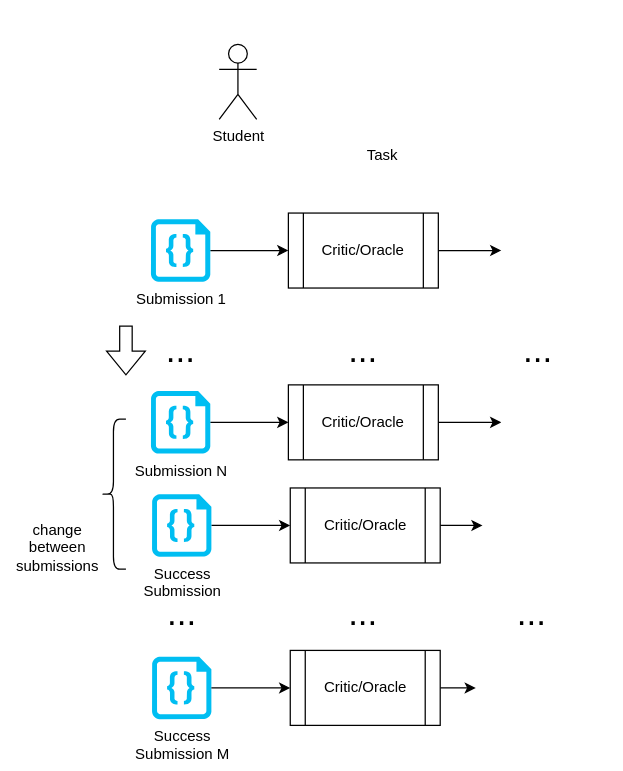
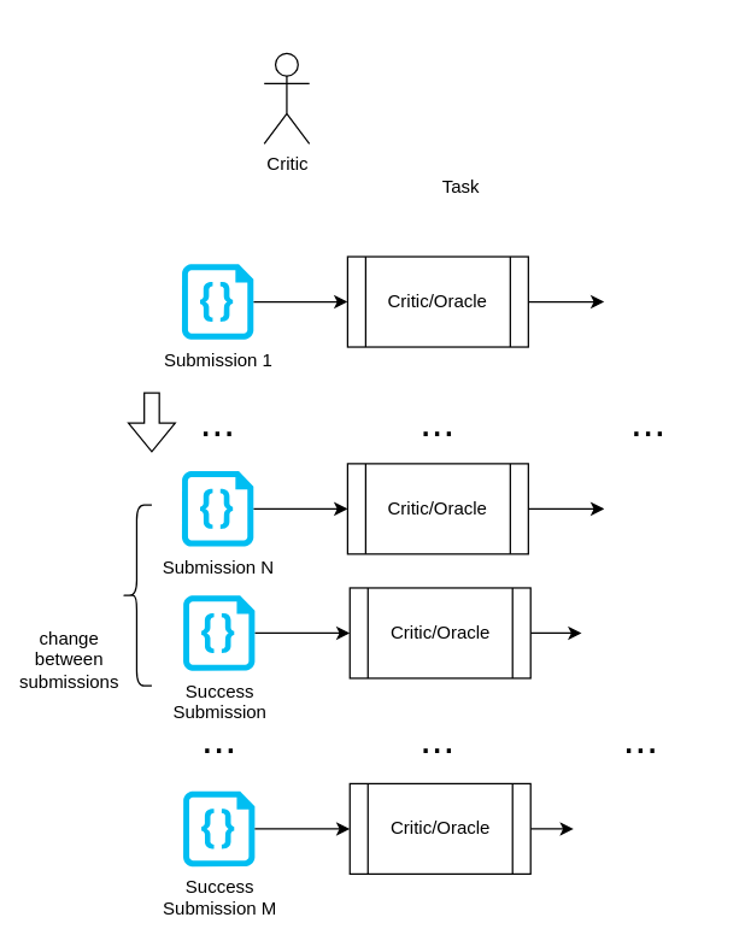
  <mxCell id="0" />
  <mxCell id="1" parent="0" />
- <mxCell id="2" value="Student" style="shape=umlActor;verticalLabelPosition=bottom;verticalAlign=top;html=1;outlineConnect=0;" vertex="1" parent="1"><mxGeometry x="174.63" y="35" width="30" height="60" as="geometry" /></mxCell>
+ <mxCell id="2" value="Critic" style="shape=umlActor;verticalLabelPosition=bottom;verticalAlign=top;html=1;outlineConnect=0;" vertex="1" parent="1"><mxGeometry x="174.63" y="35" width="30" height="60" as="geometry" /></mxCell>
  <mxCell id="3" style="edgeStyle=orthogonalEdgeStyle;rounded=0;orthogonalLoop=1;jettySize=auto;html=1;" edge="1" parent="1" source="4" target="8"><mxGeometry relative="1" as="geometry" /></mxCell>
  <mxCell id="4" value="Submission 1" style="verticalLabelPosition=bottom;html=1;verticalAlign=top;align=center;strokeColor=none;fillColor=#00BEF2;shape=mxgraph.azure.code_file;pointerEvents=1;" vertex="1" parent="1"><mxGeometry x="120" y="175" width="47.5" height="50" as="geometry" /></mxCell>
  <mxCell id="5" value="" style="shape=image;html=1;verticalAlign=top;verticalLabelPosition=bottom;labelBackgroundColor=#ffffff;imageAspect=0;aspect=fixed;image=https://cdn4.iconfinder.com/data/icons/flat-business-3/512/Flat_business-3-128.png;imageBackground=default;" vertex="1" parent="1"><mxGeometry x="400.37" y="170" width="60" height="60" as="geometry" /></mxCell>
  <mxCell id="6" value="Task" style="shape=image;html=1;verticalAlign=top;verticalLabelPosition=bottom;labelBackgroundColor=#ffffff;imageAspect=0;aspect=fixed;image=https://cdn3.iconfinder.com/data/icons/user-interface-169/32/dicument-128.png" vertex="1" parent="1"><mxGeometry x="260" y="20" width="90" height="90" as="geometry" /></mxCell>
  <mxCell id="7" style="edgeStyle=orthogonalEdgeStyle;rounded=0;orthogonalLoop=1;jettySize=auto;html=1;" edge="1" parent="1" source="8" target="5"><mxGeometry relative="1" as="geometry" /></mxCell>
  <mxCell id="8" value="Critic/Oracle" style="shape=process;whiteSpace=wrap;html=1;backgroundOutline=1;" vertex="1" parent="1"><mxGeometry x="230" y="170" width="120" height="60" as="geometry" /></mxCell>
  <mxCell id="9" value="&lt;div&gt;Success &lt;br&gt;&lt;/div&gt;&lt;div&gt;Submission M&lt;br&gt;&lt;/div&gt;" style="verticalLabelPosition=bottom;html=1;verticalAlign=top;align=center;strokeColor=none;fillColor=#00BEF2;shape=mxgraph.azure.code_file;pointerEvents=1;" vertex="1" parent="1"><mxGeometry x="120.88" y="525" width="47.5" height="50" as="geometry" /></mxCell>
  <mxCell id="10" style="edgeStyle=orthogonalEdgeStyle;rounded=0;orthogonalLoop=1;jettySize=auto;html=1;fontSize=28;" edge="1" parent="1" source="11" target="15"><mxGeometry relative="1" as="geometry" /></mxCell>
  <mxCell id="11" value="Submission N" style="verticalLabelPosition=bottom;html=1;verticalAlign=top;align=center;strokeColor=none;fillColor=#00BEF2;shape=mxgraph.azure.code_file;pointerEvents=1;" vertex="1" parent="1"><mxGeometry x="120" y="312.5" width="47.5" height="50" as="geometry" /></mxCell>
  <mxCell id="12" value="&lt;div&gt;change&lt;/div&gt;&lt;div&gt;between &lt;br&gt;&lt;/div&gt;&lt;div&gt;submissions&lt;br&gt;&lt;/div&gt;" style="shape=image;html=1;verticalAlign=top;verticalLabelPosition=bottom;labelBackgroundColor=#ffffff;imageAspect=0;aspect=fixed;image=https://cdn0.iconfinder.com/data/icons/google-material-design-3-0/48/ic_change_history_48px-128.png" vertex="1" parent="1"><mxGeometry x="20" y="360" width="50" height="50" as="geometry" /></mxCell>
  <mxCell id="13" value="&lt;div style=&quot;font-size: 28px;&quot;&gt;...&lt;/div&gt;" style="text;html=1;strokeColor=none;fillColor=none;align=center;verticalAlign=middle;whiteSpace=wrap;rounded=0;" vertex="1" parent="1"><mxGeometry x="113.75" y="265" width="60" height="30" as="geometry" /></mxCell>
  <mxCell id="14" style="edgeStyle=orthogonalEdgeStyle;rounded=0;orthogonalLoop=1;jettySize=auto;html=1;fontSize=28;" edge="1" parent="1" source="15" target="16"><mxGeometry relative="1" as="geometry"><mxPoint x="402.5" y="337.5" as="targetPoint" /></mxGeometry></mxCell>
  <mxCell id="15" value="Critic/Oracle" style="shape=process;whiteSpace=wrap;html=1;backgroundOutline=1;" vertex="1" parent="1"><mxGeometry x="230" y="307.5" width="120" height="60" as="geometry" /></mxCell>
  <mxCell id="16" value="" style="shape=image;html=1;verticalAlign=top;verticalLabelPosition=bottom;labelBackgroundColor=#ffffff;imageAspect=0;aspect=fixed;image=https://cdn4.iconfinder.com/data/icons/flat-business-3/512/Flat_business-3-128.png;imageBackground=default;" vertex="1" parent="1"><mxGeometry x="400.37" y="307.5" width="60" height="60" as="geometry" /></mxCell>
  <mxCell id="17" style="edgeStyle=orthogonalEdgeStyle;rounded=0;orthogonalLoop=1;jettySize=auto;html=1;fontSize=28;exitX=1;exitY=0.5;exitDx=0;exitDy=0;exitPerimeter=0;" edge="1" parent="1" source="28" target="19"><mxGeometry relative="1" as="geometry"><mxPoint x="169" y="420" as="sourcePoint" /></mxGeometry></mxCell>
  <mxCell id="18" style="edgeStyle=orthogonalEdgeStyle;rounded=0;orthogonalLoop=1;jettySize=auto;html=1;fontSize=28;" edge="1" parent="1" source="19" target="20"><mxGeometry relative="1" as="geometry"><mxPoint x="421.5" y="420" as="targetPoint" /></mxGeometry></mxCell>
  <mxCell id="19" value="Critic/Oracle" style="shape=process;whiteSpace=wrap;html=1;backgroundOutline=1;" vertex="1" parent="1"><mxGeometry x="231.5" y="390" width="120" height="60" as="geometry" /></mxCell>
  <mxCell id="20" value="" style="shape=image;html=1;verticalAlign=top;verticalLabelPosition=bottom;labelBackgroundColor=#ffffff;imageAspect=0;aspect=fixed;image=https://cdn3.iconfinder.com/data/icons/flat-actions-icons-9/792/Tick_Mark_Circle-128.png;fontSize=28;" vertex="1" parent="1"><mxGeometry x="385.37" y="375" width="90" height="90" as="geometry" /></mxCell>
  <mxCell id="21" value="&lt;div style=&quot;font-size: 28px;&quot;&gt;...&lt;/div&gt;" style="text;html=1;strokeColor=none;fillColor=none;align=center;verticalAlign=middle;whiteSpace=wrap;rounded=0;" vertex="1" parent="1"><mxGeometry x="260" y="265" width="60" height="30" as="geometry" /></mxCell>
  <mxCell id="22" value="&lt;div style=&quot;font-size: 28px;&quot;&gt;...&lt;/div&gt;" style="text;html=1;strokeColor=none;fillColor=none;align=center;verticalAlign=middle;whiteSpace=wrap;rounded=0;" vertex="1" parent="1"><mxGeometry x="400.37" y="265" width="60" height="30" as="geometry" /></mxCell>
  <mxCell id="23" value="&lt;div style=&quot;font-size: 28px;&quot;&gt;...&lt;/div&gt;" style="text;html=1;strokeColor=none;fillColor=none;align=center;verticalAlign=middle;whiteSpace=wrap;rounded=0;" vertex="1" parent="1"><mxGeometry x="114.63" y="475" width="60" height="30" as="geometry" /></mxCell>
  <mxCell id="24" value="&lt;div style=&quot;font-size: 28px;&quot;&gt;...&lt;/div&gt;" style="text;html=1;strokeColor=none;fillColor=none;align=center;verticalAlign=middle;whiteSpace=wrap;rounded=0;" vertex="1" parent="1"><mxGeometry x="260" y="475" width="60" height="30" as="geometry" /></mxCell>
  <mxCell id="25" value="&lt;div style=&quot;font-size: 28px;&quot;&gt;...&lt;/div&gt;" style="text;html=1;strokeColor=none;fillColor=none;align=center;verticalAlign=middle;whiteSpace=wrap;rounded=0;" vertex="1" parent="1"><mxGeometry x="395" y="475" width="60" height="30" as="geometry" /></mxCell>
  <mxCell id="26" style="edgeStyle=orthogonalEdgeStyle;rounded=0;orthogonalLoop=1;jettySize=auto;html=1;fontSize=28;exitX=1;exitY=0.5;exitDx=0;exitDy=0;exitPerimeter=0;" edge="1" parent="1" source="9" target="29"><mxGeometry relative="1" as="geometry"><mxPoint x="163.63" y="540" as="sourcePoint" /><mxPoint x="226.13" y="540" as="targetPoint" /></mxGeometry></mxCell>
  <mxCell id="27" style="edgeStyle=orthogonalEdgeStyle;rounded=0;orthogonalLoop=1;jettySize=auto;html=1;fontSize=28;" edge="1" parent="1" source="29" target="30"><mxGeometry relative="1" as="geometry"><mxPoint x="404.63" y="550" as="targetPoint" /><mxPoint x="346.13" y="540" as="sourcePoint" /></mxGeometry></mxCell>
  <mxCell id="28" value="&lt;div&gt;Success&lt;/div&gt;&lt;div&gt;Submission&lt;br&gt;&lt;/div&gt;" style="verticalLabelPosition=bottom;html=1;verticalAlign=top;align=center;strokeColor=none;fillColor=#00BEF2;shape=mxgraph.azure.code_file;pointerEvents=1;" vertex="1" parent="1"><mxGeometry x="120.88" y="395" width="47.5" height="50" as="geometry" /></mxCell>
  <mxCell id="29" value="Critic/Oracle" style="shape=process;whiteSpace=wrap;html=1;backgroundOutline=1;" vertex="1" parent="1"><mxGeometry x="231.5" y="520" width="120" height="60" as="geometry" /></mxCell>
  <mxCell id="30" value="" style="shape=image;html=1;verticalAlign=top;verticalLabelPosition=bottom;labelBackgroundColor=#ffffff;imageAspect=0;aspect=fixed;image=https://cdn3.iconfinder.com/data/icons/flat-actions-icons-9/792/Tick_Mark_Circle-128.png;fontSize=28;" vertex="1" parent="1"><mxGeometry x="380" y="505" width="90" height="90" as="geometry" /></mxCell>
  <mxCell id="31" value="" style="shape=curlyBracket;whiteSpace=wrap;html=1;rounded=1;fontSize=28;" vertex="1" parent="1"><mxGeometry x="80" y="335" width="20" height="120" as="geometry" /></mxCell>
  <mxCell id="32" value="" style="shape=flexArrow;endArrow=classic;html=1;rounded=0;fontSize=28;" edge="1" parent="1"><mxGeometry width="50" height="50" relative="1" as="geometry"><mxPoint x="100" y="260" as="sourcePoint" /><mxPoint x="100" y="300" as="targetPoint" /></mxGeometry></mxCell>
